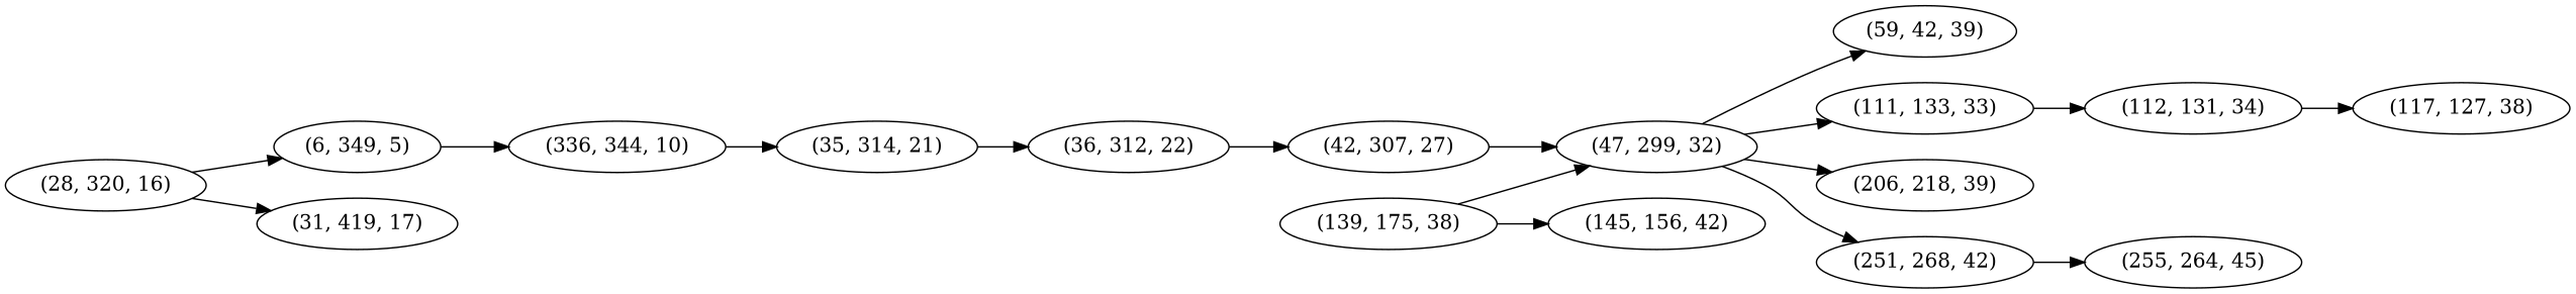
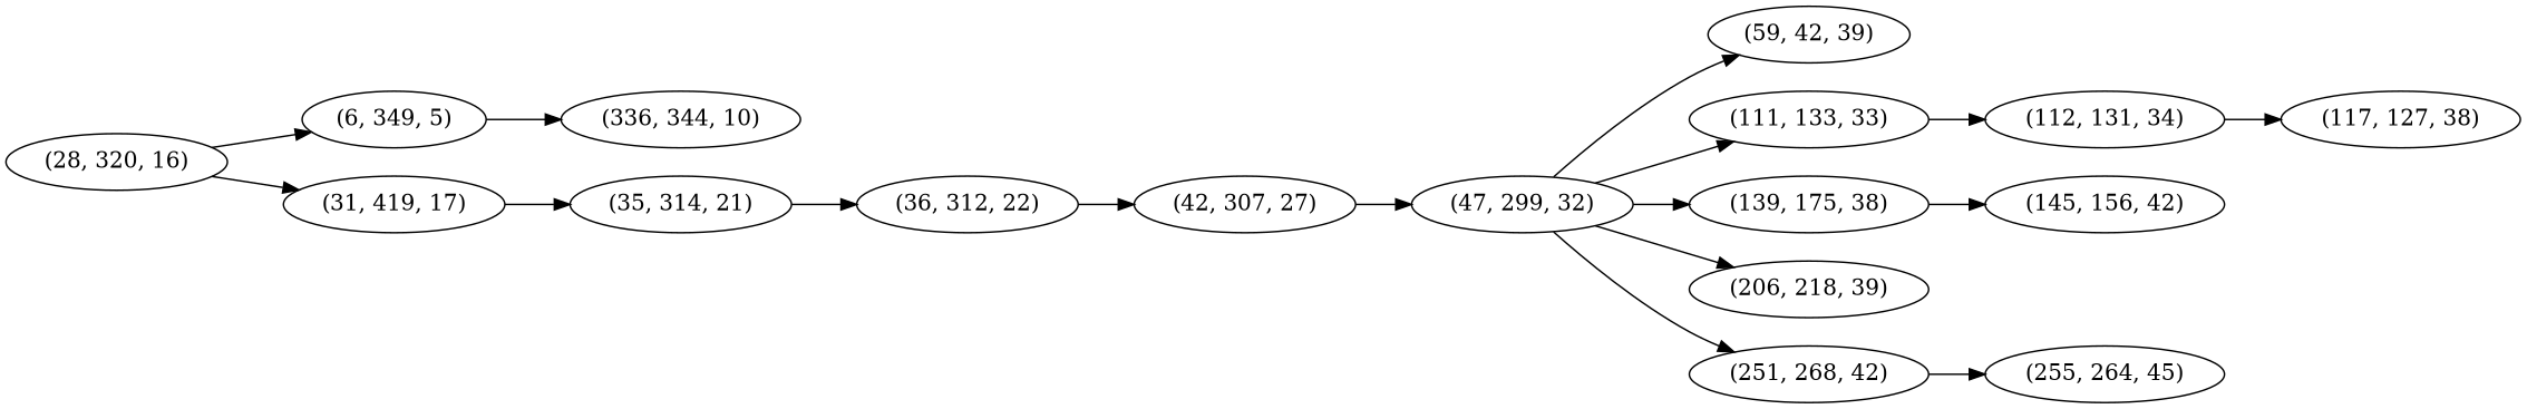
  digraph {
    rankdir=LR
    "(6, 349, 5)"
    "(336, 344, 10)"
    "(28, 320, 16)"
    n4 [label="(31, 419, 17)"]
    "(35, 314, 21)"
    "(36, 312, 22)"
    "(42, 307, 27)"
    "(47, 299, 32)"
    n9 [label="(59, 42, 39)"]
    "(111, 133, 33)"
    "(139, 175, 38)"
    "(206, 218, 39)"
    "(251, 268, 42)"
    "(112, 131, 34)"
    "(145, 156, 42)"
    "(255, 264, 45)"
    "(117, 127, 38)"
    "(6, 349, 5)" -> "(336, 344, 10)"
    "(28, 320, 16)" -> "(6, 349, 5)"
    "(28, 320, 16)" -> n4
-   "(336, 344, 10)" -> "(35, 314, 21)"
+   n4 -> "(35, 314, 21)"
    "(35, 314, 21)" -> "(36, 312, 22)"
    "(36, 312, 22)" -> "(42, 307, 27)"
    "(42, 307, 27)" -> "(47, 299, 32)"
    "(47, 299, 32)" -> n9
    "(47, 299, 32)" -> "(111, 133, 33)"
-   "(139, 175, 38)" -> "(47, 299, 32)"
+   "(47, 299, 32)" -> "(139, 175, 38)"
    "(47, 299, 32)" -> "(206, 218, 39)"
    "(47, 299, 32)" -> "(251, 268, 42)"
    "(111, 133, 33)" -> "(112, 131, 34)"
    "(139, 175, 38)" -> "(145, 156, 42)"
    "(251, 268, 42)" -> "(255, 264, 45)"
    "(112, 131, 34)" -> "(117, 127, 38)"
  }
